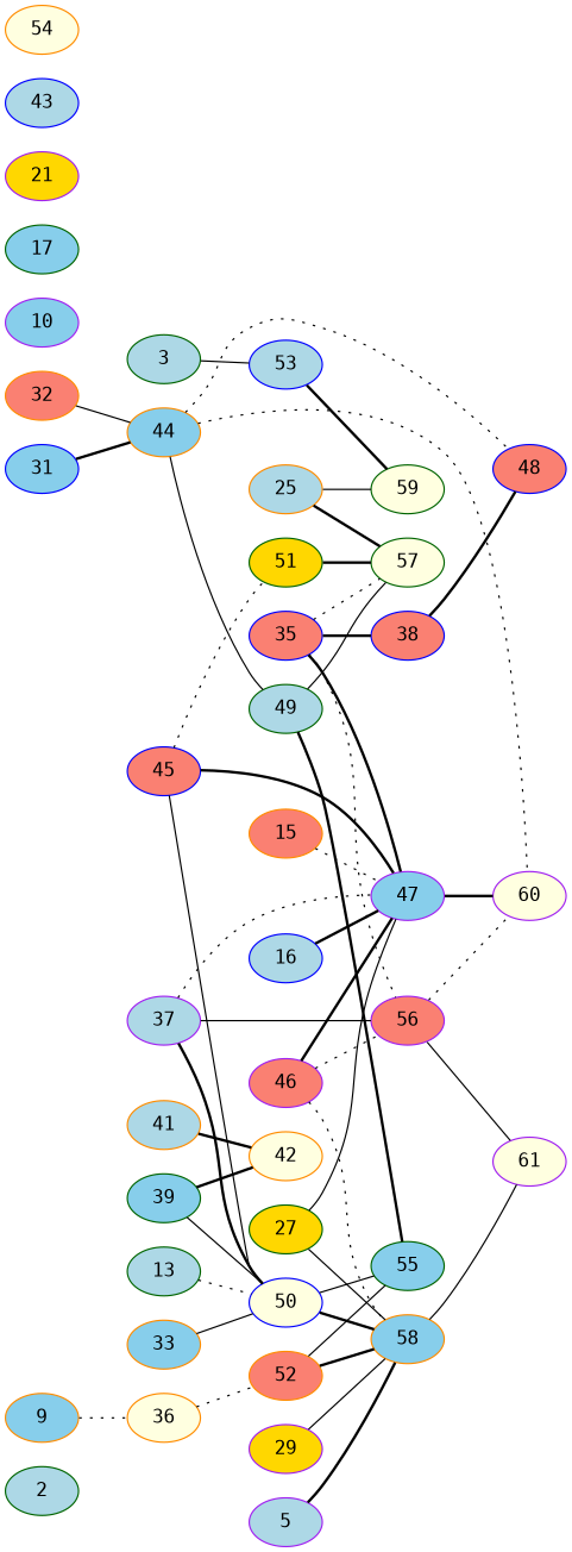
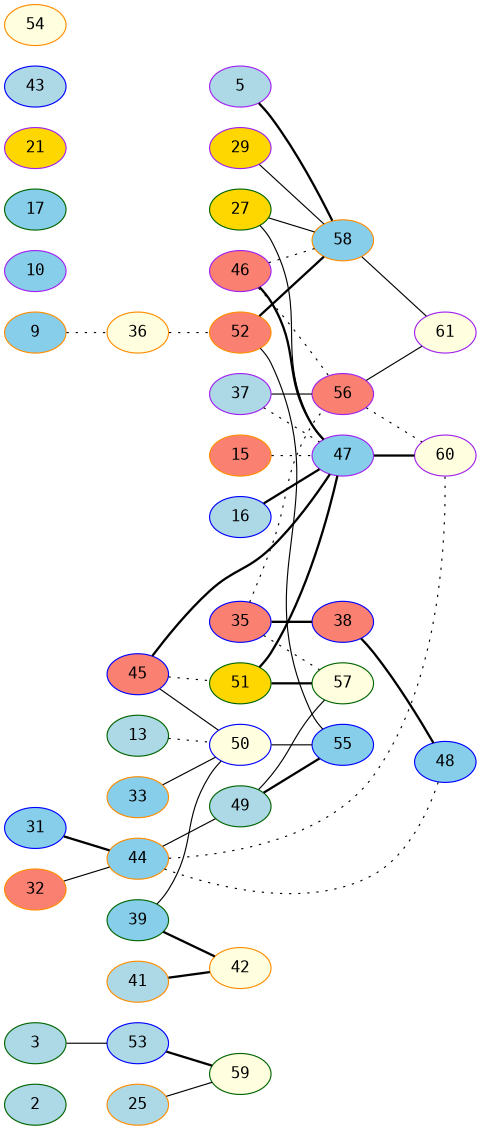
  graph {
    fontname="DejaVu Sans Mono"
    rankdir=LR
    node [color=darkorange fillcolor=lightblue fontname="DejaVu Sans Mono" style=filled]
    edge [fontname="DejaVu Sans Mono" style=bold]
    2 [color=darkgreen]
    3 [color=darkgreen]
    53 [color=blue]
    59 [color=darkgreen fillcolor=lightyellow]
    58 [fillcolor=skyblue super="+34"]
    61 [color=purple fillcolor=lightyellow]
    5 [color=purple]
    9 [fillcolor=skyblue]
    36 [fillcolor=lightyellow]
    52 [fillcolor=salmon]
    10 [color=purple fillcolor=skyblue]
    50 [color=blue fillcolor=lightyellow super="+28+8+14+30"]
-   55 [color=darkgreen fillcolor=skyblue]
+   55 [color=blue fillcolor=skyblue]
    13 [color=darkgreen]
    47 [color=purple fillcolor=skyblue super="+26"]
    60 [color=purple fillcolor=lightyellow super="+1"]
    15 [fillcolor=salmon]
    16 [color=blue]
    17 [color=darkgreen fillcolor=skyblue]
    21 [color=purple fillcolor=gold]
    25 [super="+6"]
    57 [color=darkgreen fillcolor=lightyellow super="+40"]
    27 [color=darkgreen fillcolor=gold]
    29 [color=purple fillcolor=gold]
    44 [fillcolor=skyblue super="+7"]
-   48 [color=blue fillcolor=salmon]
+   48 [color=blue fillcolor=skyblue]
    49 [color=darkgreen super="+19+24+20"]
    31 [color=blue fillcolor=skyblue]
    32 [fillcolor=salmon]
    33 [fillcolor=skyblue]
    35 [color=blue fillcolor=salmon]
    38 [color=blue fillcolor=salmon]
    56 [color=purple fillcolor=salmon super="+18"]
    37 [color=purple super="+23"]
    39 [color=darkgreen fillcolor=skyblue]
    42 [fillcolor=lightyellow]
    41
    43 [color=blue]
    45 [color=blue fillcolor=salmon]
    51 [color=darkgreen fillcolor=gold]
    46 [color=purple fillcolor=salmon]
    54 [fillcolor=lightyellow]
    3 -- 53 [style=solid]
    53 -- 59
    58 -- 61 [style=solid]
    5 -- 58 [weight=2]
    9 -- 36 [style=dotted]
    36 -- 52 [style=dotted]
    52 -- 58
    52 -- 55 [style=solid]
-   50 -- 58
    50 -- 55 [style=solid]
    13 -- 50 [style=dotted]
    47 -- 60
    15 -- 47 [style=dotted]
    16 -- 47
    25 -- 59 [style=solid]
-   25 -- 57
    27 -- 58 [style=solid]
    27 -- 47 [style=solid]
    29 -- 58 [style=solid]
    44 -- 60 [style=dotted]
    44 -- 48 [style=dotted]
    44 -- 49 [style=solid]
    49 -- 55
    49 -- 57 [style=solid]
    31 -- 44
    32 -- 44 [style=solid]
    33 -- 50 [style=solid]
-   35 -- 47
+   51 -- 47
    35 -- 57 [style=dotted weight=2]
    35 -- 38
    35 -- 56 [style=dotted]
    38 -- 48
    56 -- 61 [style=solid]
    56 -- 60 [style=dotted]
-   37 -- 50
    37 -- 47 [style=dotted]
    37 -- 56 [style=solid]
    39 -- 50 [style=solid]
    39 -- 42
    41 -- 42
    45 -- 50 [style=solid]
    45 -- 47
    45 -- 51 [style=dotted]
    51 -- 57
    46 -- 58 [style=dotted weight=2]
    46 -- 47
    46 -- 56 [style=dotted]
  }
